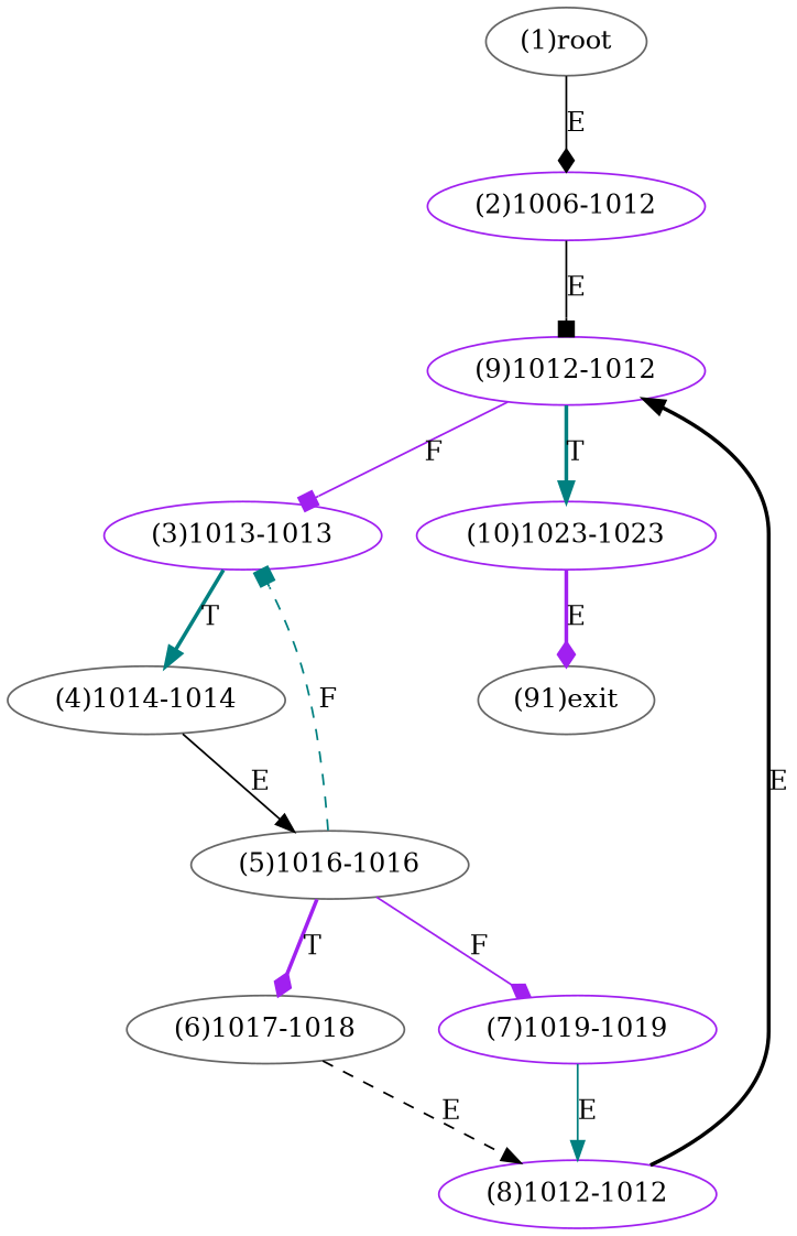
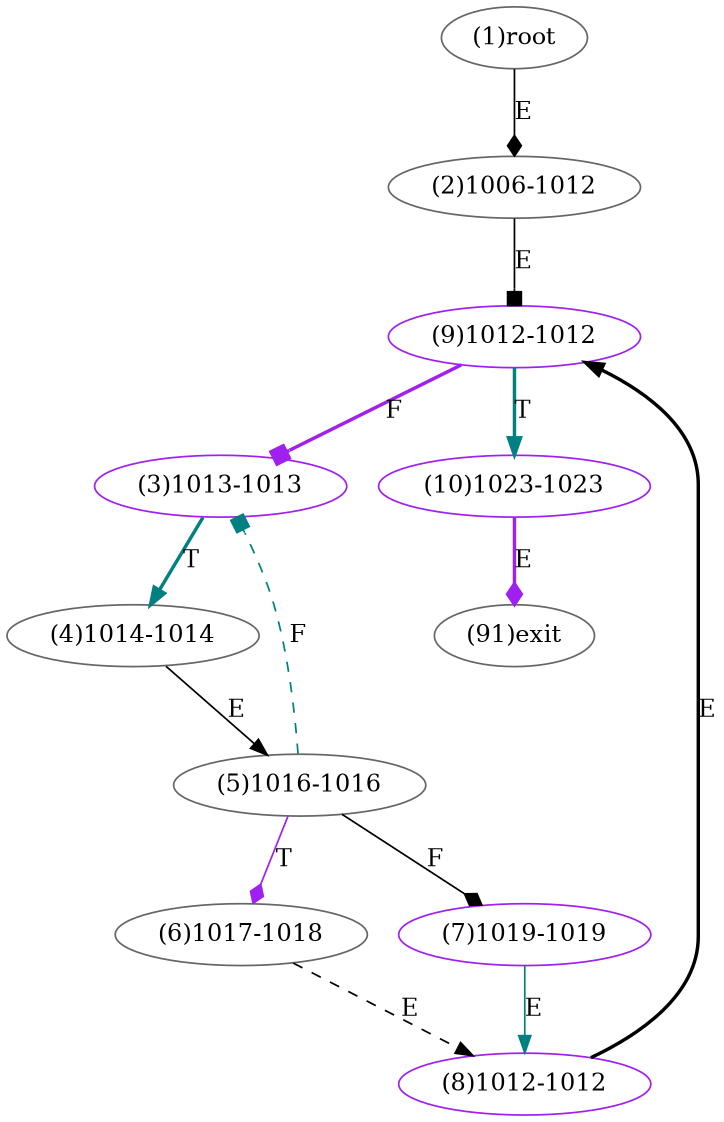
  digraph {
    node [color=gray40]
    edge [arrowhead=normal color=black style=solid]
    n1 [label="(1)root"]
-   n2 [color=purple label="(2)1006-1012"]
+   n2 [label="(2)1006-1012"]
    n3 [color=purple label="(9)1012-1012"]
    n4 [color=purple label="(3)1013-1013"]
    n5 [color=purple label="(10)1023-1023"]
    n6 [label="(4)1014-1014"]
    n7 [label="(5)1016-1016"]
    n8 [label="(6)1017-1018"]
    n9 [color=purple label="(7)1019-1019"]
    n10 [color=purple label="(8)1012-1012"]
    n11 [label="(91)exit"]
    n1 -> n2 [arrowhead=diamond label=E]
    n2 -> n3 [arrowhead=box label=E]
-   n3 -> n4 [arrowhead=box color=purple label=F]
+   n3 -> n4 [arrowhead=box color=purple label=F style=bold]
    n3 -> n5 [color=teal label=T style=bold]
    n4 -> n6 [color=teal label=T style=bold]
    n5 -> n11 [arrowhead=diamond color=purple label=E style=bold]
    n6 -> n7 [label=E]
    n7 -> n4 [arrowhead=box color=teal label=F style=dashed]
-   n7 -> n8 [arrowhead=diamond color=purple label=T style=bold]
-   n7 -> n9 [arrowhead=diamond color=purple label=F]
+   n7 -> n8 [arrowhead=diamond color=purple label=T]
+   n7 -> n9 [arrowhead=diamond label=F]
    n8 -> n10 [label=E style=dashed]
    n9 -> n10 [color=teal label=E]
    n10 -> n3 [label=E style=bold]
  }
